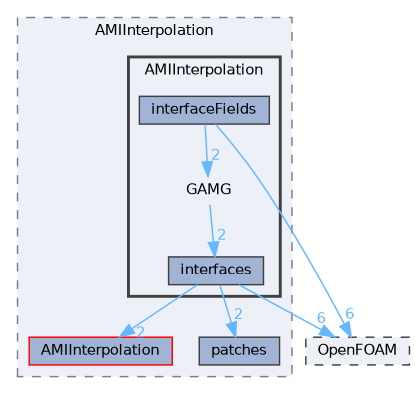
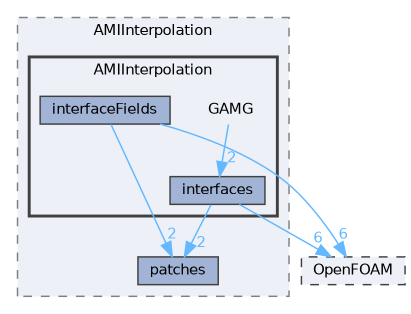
  digraph {
    compound=true
    node [fontname=Helvetica fontsize=10 shape=box color=grey25 fillcolor="#a2b4d6" style=filled]
    edge [color=steelblue1 fontcolor=steelblue1 fontname=Helvetica fontsize=10 headlabel=2 labeldistance=1.5 labelfontname=Helvetica labelfontsize=10]
    n1 [height=0.2 label=GAMG shape=plaintext width=0.4 color="" fillcolor="" style=""]
    n2 [height=0.2 label=interfaceFields width=0.4]
    n3 [height=0.2 label=interfaces width=0.4]
-   n4 [color=red height=0.2 label=AMIInterpolation width=0.4]
    n5 [height=0.2 label=patches width=0.4]
    n6 [fillcolor="#edf0f7" height=0.2 label=OpenFOAM style="filled,dashed" width=0.4]
    subgraph cluster_1 {
      bgcolor="#edf0f7"
      fontname=Helvetica
      fontsize=10
      label=AMIInterpolation
      pencolor=grey50
      style="filled,dashed"
-     n4
      n5
      subgraph cluster_2 {
        bgcolor="#edf0f7"
        fontname=Helvetica
        fontsize=10
        label=AMIInterpolation
        pencolor=grey25
        style="filled,bold"
        n1
        n2
        n3
      }
    }
    n1 -> n3
-   n2 -> n1
+   n2 -> n5
    n2 -> n6 [headlabel=6]
-   n3 -> n4
    n3 -> n5
    n3 -> n6 [headlabel=6]
  }
